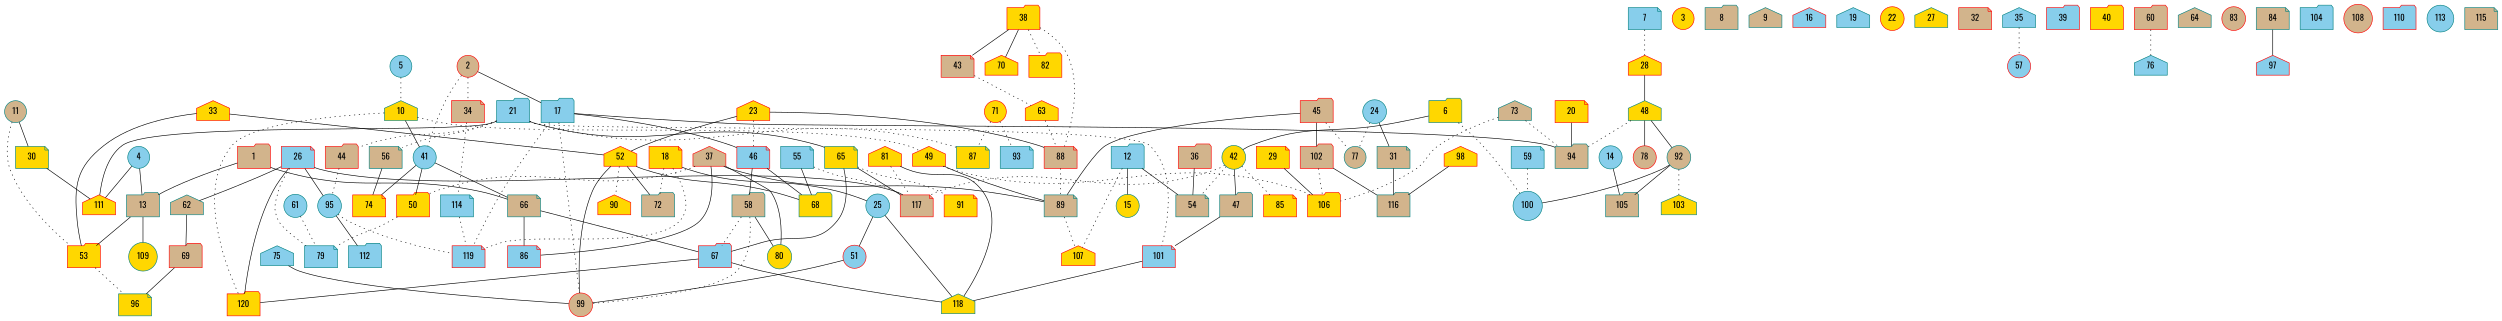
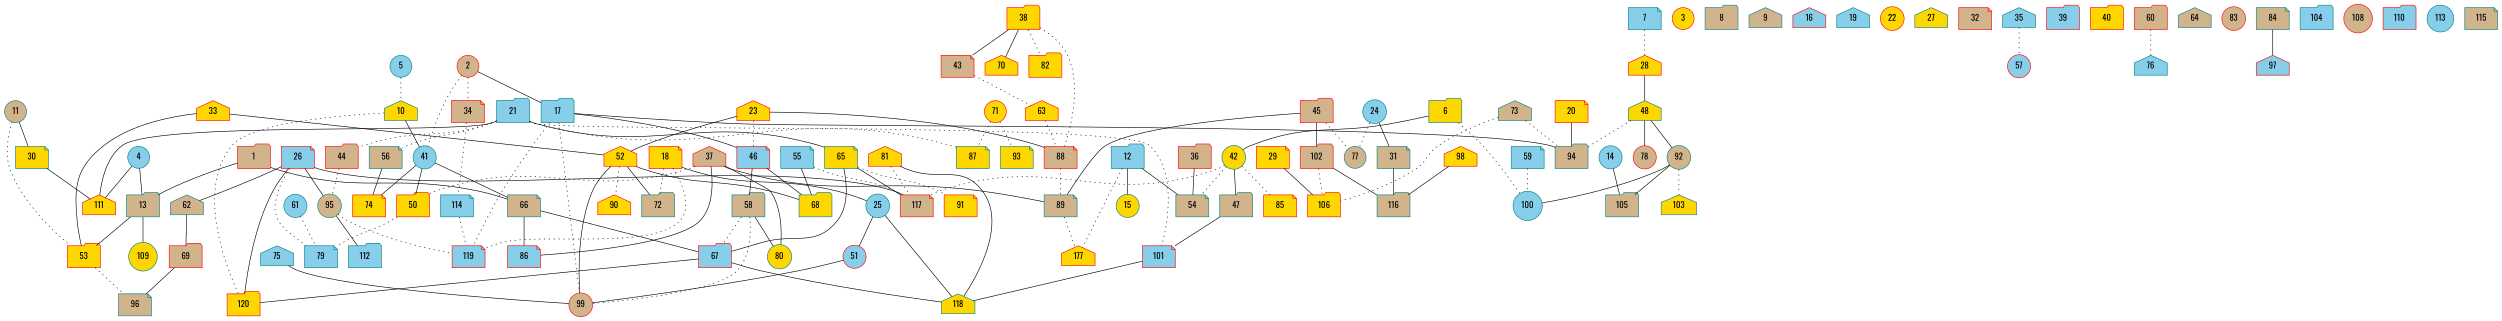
  graph {
    fontname=Oswald
    node [color=teal fillcolor=gold fontname=Oswald shape=note style=filled]
    edge [fontname=Oswald style=solid]
    1 [color=red fillcolor=tan shape=folder]
    13 [fillcolor=tan shape=folder]
    66 [fillcolor=tan]
    53 [color=red shape=folder]
    109 [shape=circle]
    86 [color=red fillcolor=skyblue]
    67 [color=red fillcolor=skyblue shape=folder]
    2 [color=red fillcolor=tan shape=circle]
    17 [fillcolor=skyblue shape=folder]
    34 [color=red fillcolor=tan]
    41 [fillcolor=skyblue shape=circle]
    46 [color=red fillcolor=skyblue]
    94 [fillcolor=tan shape=folder]
    99 [color=red fillcolor=tan shape=circle]
    119 [color=red fillcolor=skyblue]
    114 [fillcolor=skyblue]
    50 [color=red shape=folder]
    74 [color=red]
    3 [color=red shape=circle]
    4 [fillcolor=skyblue shape=circle]
    111 [color=red shape=house]
    5 [fillcolor=skyblue shape=circle]
    10 [shape=house]
-   49 [color=red shape=house]
    120 [color=red shape=folder]
    6 [shape=folder]
    42 [shape=circle]
    100 [fillcolor=skyblue shape=circle]
    54 [fillcolor=tan]
    117 [color=red fillcolor=tan]
    47 [fillcolor=tan shape=folder]
    85 [color=red]
    7 [fillcolor=skyblue]
    28 [color=red shape=house]
    48 [shape=house]
    8 [fillcolor=tan shape=folder]
    9 [fillcolor=tan shape=house]
    106 [color=red shape=folder]
    89 [fillcolor=tan]
    11 [fillcolor=tan shape=circle]
    30
-   96
+   96 [fillcolor=tan]
    12 [fillcolor=skyblue shape=folder]
    15 [shape=circle]
-   107 [color=red shape=house]
+   107 [color=red shape=house label=177]
    14 [fillcolor=skyblue shape=circle]
    105 [fillcolor=tan shape=folder]
    16 [color=red fillcolor=skyblue shape=house]
    58 [fillcolor=tan shape=folder]
    68 [shape=folder]
    18 [color=red]
    25 [fillcolor=skyblue shape=circle]
    72 [fillcolor=tan shape=folder]
    51 [color=red fillcolor=skyblue shape=circle]
    118 [shape=house]
    19 [fillcolor=skyblue shape=house]
    20 [color=red]
    21 [fillcolor=skyblue shape=folder]
    44 [color=red fillcolor=tan shape=folder]
    56 [fillcolor=tan]
    65
    87
    101 [color=red fillcolor=skyblue]
-   95 [fillcolor=skyblue shape=circle]
+   95 [fillcolor=tan shape=circle]
    91 [color=red]
    22 [color=red shape=circle]
    23 [color=red shape=house]
    52 [color=red shape=house]
    88 [color=red fillcolor=tan]
    90 [color=red shape=house]
    24 [fillcolor=skyblue shape=circle]
    31 [fillcolor=tan]
    77 [fillcolor=tan shape=circle]
    116 [fillcolor=tan shape=folder]
    26 [color=red fillcolor=skyblue]
    62 [fillcolor=tan shape=house]
    79 [fillcolor=skyblue]
    69 [color=red fillcolor=tan shape=folder]
    112 [fillcolor=skyblue shape=folder]
    27 [shape=house]
    78 [color=red fillcolor=tan shape=circle]
    92 [fillcolor=tan shape=circle]
    29 [color=red]
    32 [color=red fillcolor=tan]
    33 [color=red shape=house]
    35 [fillcolor=skyblue shape=house]
    57 [color=red fillcolor=skyblue shape=circle]
    36 [color=red fillcolor=tan shape=folder]
    37 [color=red fillcolor=tan shape=house]
    80 [shape=circle]
    38 [color=red shape=folder]
    43 [color=red fillcolor=tan]
    70 [color=red shape=house]
    82 [color=red shape=folder]
    63 [color=red shape=house]
    39 [color=red fillcolor=skyblue shape=folder]
    40 [color=red shape=folder]
    45 [color=red fillcolor=tan shape=folder]
    102 [color=red fillcolor=tan shape=folder]
    103 [shape=house]
    55 [fillcolor=skyblue]
    59 [fillcolor=skyblue]
    60 [color=red fillcolor=tan shape=folder]
    76 [fillcolor=skyblue shape=house]
    61 [fillcolor=skyblue shape=circle]
    64 [fillcolor=tan shape=house]
    71 [color=red shape=circle]
-   93 [fillcolor=skyblue]
+   93
    73 [fillcolor=tan shape=house]
    75 [fillcolor=skyblue shape=house]
    81 [color=red shape=house]
    83 [color=red fillcolor=tan shape=circle]
    84 [fillcolor=tan]
    97 [color=red fillcolor=skyblue shape=house]
    98 [color=red shape=house]
    104 [fillcolor=skyblue shape=folder]
    108 [color=red fillcolor=tan shape=circle]
    110 [color=red fillcolor=skyblue shape=folder]
    113 [fillcolor=skyblue shape=circle]
    115 [fillcolor=tan]
    1 -- 13
    1 -- 66
    13 -- 53
    13 -- 109
    66 -- 86
    66 -- 67
    53 -- 96 [style=dotted]
    67 -- 120
    67 -- 118
    2 -- 17
    2 -- 34 [style=dotted]
    2 -- 41 [style=dotted]
    17 -- 46
    17 -- 94
    17 -- 99 [style=dotted]
    17 -- 119 [style=dotted]
    34 -- 114 [style=dotted]
    41 -- 66
    41 -- 50
    41 -- 74
    46 -- 58
    46 -- 68
    114 -- 119 [style=dotted]
    50 -- 79 [style=dotted]
    4 -- 13
    4 -- 111
    5 -- 10 [style=dotted]
    10 -- 41
-   10 -- 49 [style=dotted]
    10 -- 120 [style=dotted]
-   49 -- 106 [style=dotted]
-   49 -- 89
    6 -- 42
    6 -- 100 [style=dotted]
    42 -- 54 [style=dotted]
    42 -- 117 [style=dotted]
    42 -- 47
    42 -- 85 [style=dotted]
    47 -- 101
    7 -- 28 [style=dotted]
    28 -- 48
    48 -- 94 [style=dotted]
    48 -- 78
    48 -- 92
    89 -- 107 [style=dotted]
    11 -- 53 [style=dotted]
    11 -- 30
    30 -- 111
    12 -- 54
    12 -- 15
    12 -- 107 [style=dotted]
    14 -- 105
    58 -- 67 [style=dotted]
    58 -- 99 [style=dotted]
    58 -- 80
    18 -- 119 [style=dotted]
    18 -- 25
    18 -- 72 [style=dotted]
    25 -- 51
    25 -- 118
    51 -- 99
    20 -- 94
    21 -- 111
    21 -- 44 [style=dotted]
    21 -- 56 [style=dotted]
    21 -- 65
    21 -- 87 [style=dotted]
    21 -- 101 [style=dotted]
    44 -- 95 [style=dotted]
    56 -- 74
    65 -- 67
    65 -- 117
    65 -- 91 [style=dotted]
    101 -- 118
    95 -- 119 [style=dotted]
    95 -- 112
    23 -- 46 [style=dotted]
    23 -- 52
    23 -- 88
    52 -- 99
    52 -- 68
    52 -- 72
    52 -- 90 [style=dotted]
    88 -- 89 [style=dotted]
    24 -- 31
    24 -- 77 [style=dotted]
    31 -- 116
    26 -- 120
    26 -- 117
    26 -- 95
    26 -- 62
    26 -- 79 [style=dotted]
    62 -- 69
    69 -- 96
    92 -- 100
    92 -- 105
    92 -- 103 [style=dotted]
    29 -- 106
    33 -- 53
    33 -- 52
    35 -- 57 [style=dotted]
    36 -- 54
    37 -- 86
    37 -- 50 [style=dotted]
    37 -- 89
    37 -- 80
    38 -- 88 [style=dotted]
    38 -- 43
    38 -- 70
    38 -- 82 [style=dotted]
    43 -- 63 [style=dotted]
    63 -- 88 [style=dotted]
    45 -- 89
    45 -- 77 [style=dotted]
    45 -- 102
    102 -- 106 [style=dotted]
    102 -- 116
    55 -- 117 [style=dotted]
    55 -- 68
    59 -- 100 [style=dotted]
    60 -- 76 [style=dotted]
    61 -- 79 [style=dotted]
    71 -- 87 [style=dotted]
    71 -- 93 [style=dotted]
    73 -- 94 [style=dotted]
    73 -- 106 [style=dotted]
    75 -- 99
    81 -- 117 [style=dotted]
    81 -- 118
    84 -- 97
    98 -- 116
  }
